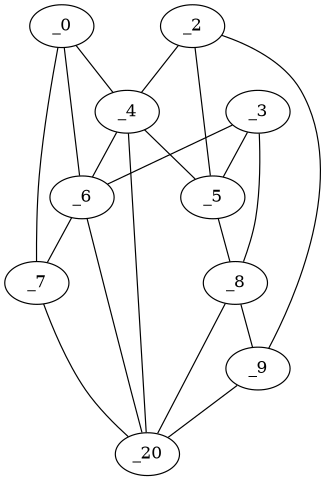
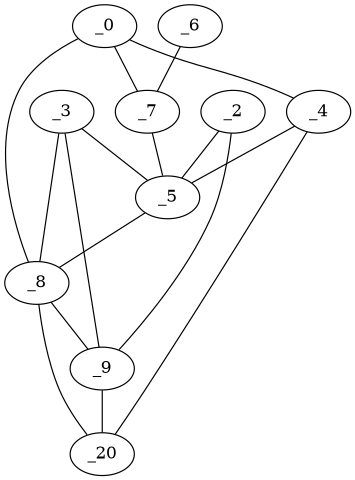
  graph {
    edge [valence=2]
    _0 [x=16 y=8]
    _4 [x=87 y=49]
    _6 [x=97 y=82]
    _7 [x=99 y=104]
    _5 [x=88 y=27]
    n6 [label=_20 x=117 y=44]
    _2 [x=70 y=14]
    _9 [x=113 y=34]
    _8 [x=110 y=33]
    _3 [x=85 y=21]
    _0 -- _4
-   _0 -- _6
+   _0 -- _8
    _0 -- _7 [valence=1]
-   _4 -- _6
    _4 -- _5 [valence=1]
    _4 -- n6
    _6 -- _7
-   _6 -- n6
-   _7 -- n6 [valence=1]
+   _7 -- _5 [valence=1]
    _5 -- _8
-   _2 -- _4
    _2 -- _5
    _2 -- _9 [valence=1]
    _9 -- n6 [valence=1]
    _8 -- n6 [valence=1]
    _8 -- _9 [valence=1]
    _3 -- _5 [valence=1]
-   _3 -- _6
+   _3 -- _9
    _3 -- _8
  }
